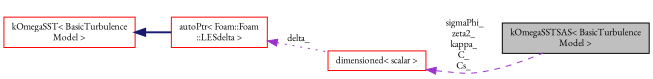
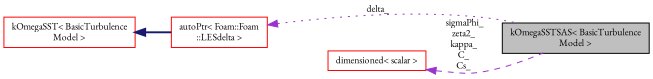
  digraph {
    fontname="EB Garamond"
    rankdir=LR
    node [color=red fontname="EB Garamond" fontsize=10 shape=record]
    edge [color=darkorchid3 dir=back fontname="EB Garamond" fontsize=10 labelfontname=Helvetica labelfontsize=10]
    n1 [color=black fillcolor=grey75 fontcolor=black height=0.2 label="kOmegaSSTSAS\< BasicTurbulence\lModel \>" style=filled width=0.4]
    n2 [height=0.2 label="kOmegaSST\< BasicTurbulence\lModel \>" width=0.4]
    n3 [height=0.2 label="autoPtr\< Foam::Foam\l::LESdelta \>" width=0.4]
    n4 [height=0.2 label="dimensioned\< scalar \>" width=0.4]
    n2 -> n3 [color=midnightblue style=bold]
-   n3 -> n4 [label=" delta_" style=dotted]
+   n3 -> n1 [label=" delta_" style=dotted]
    n4 -> n1 [label=" sigmaPhi_\nzeta2_\nkappa_\nC_\nCs_" style=dashed]
  }
